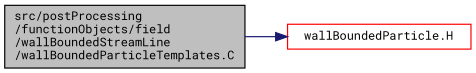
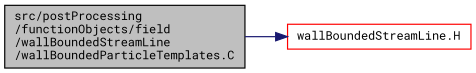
  digraph {
    rankdir=LR
    fontname="Roboto Mono"
    node [fontname="Roboto Mono" fontsize=10 shape=record]
    n1 [color=black fillcolor=grey75 fontcolor=black height=0.2 label="src/postProcessing\l/functionObjects/field\l/wallBoundedStreamLine\l/wallBoundedParticleTemplates.C" style=filled width=0.4]
-   n2 [color=red height=0.2 label="wallBoundedParticle.H" width=0.4]
+   n2 [color=red height=0.2 label="wallBoundedStreamLine.H" width=0.4]
    n1 -> n2 [color=midnightblue fontname="Roboto Mono" fontsize=10 labelfontname=FreeSans labelfontsize=10 style=solid]
  }
